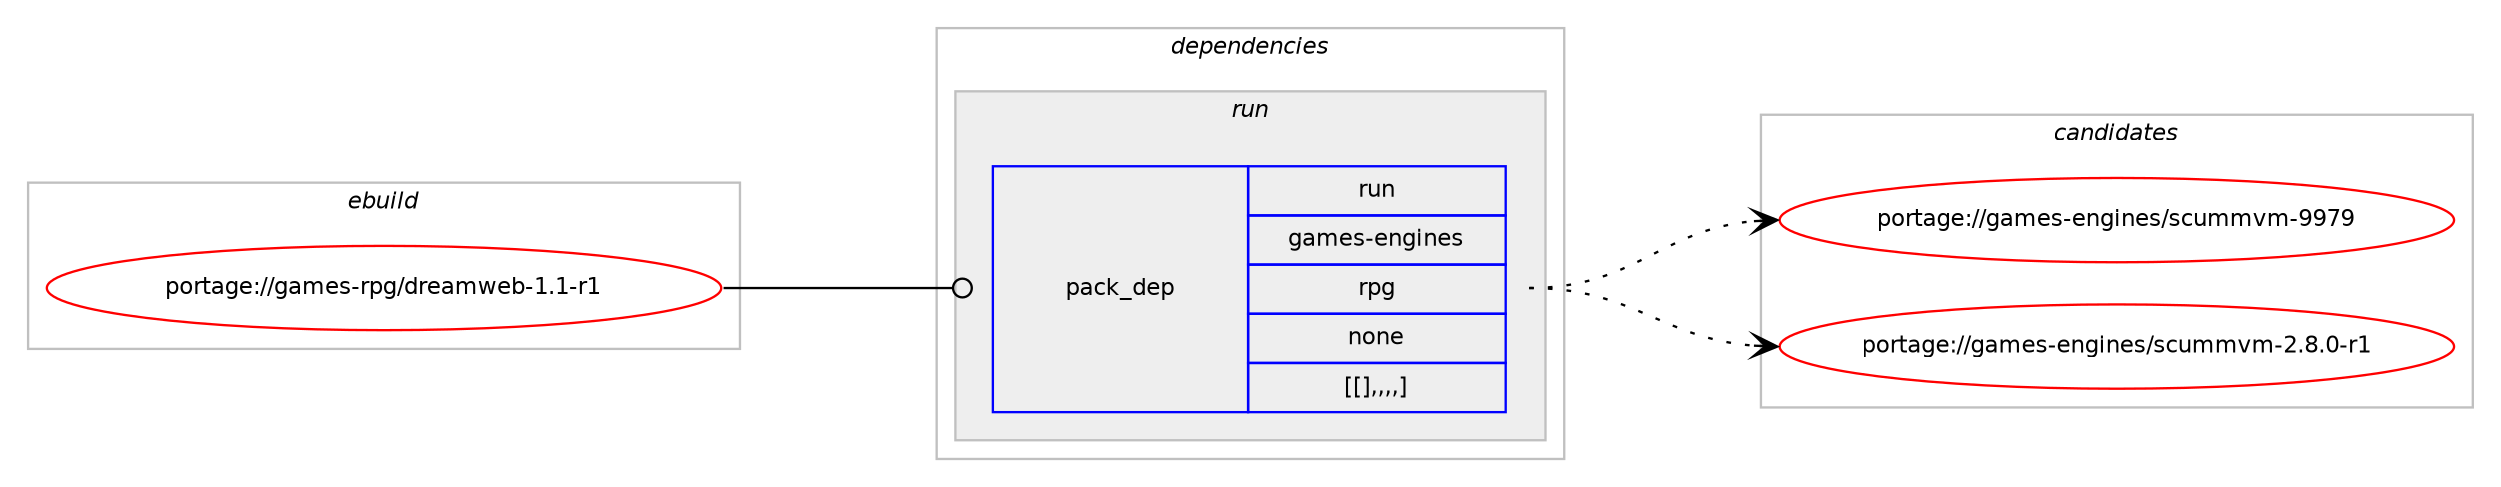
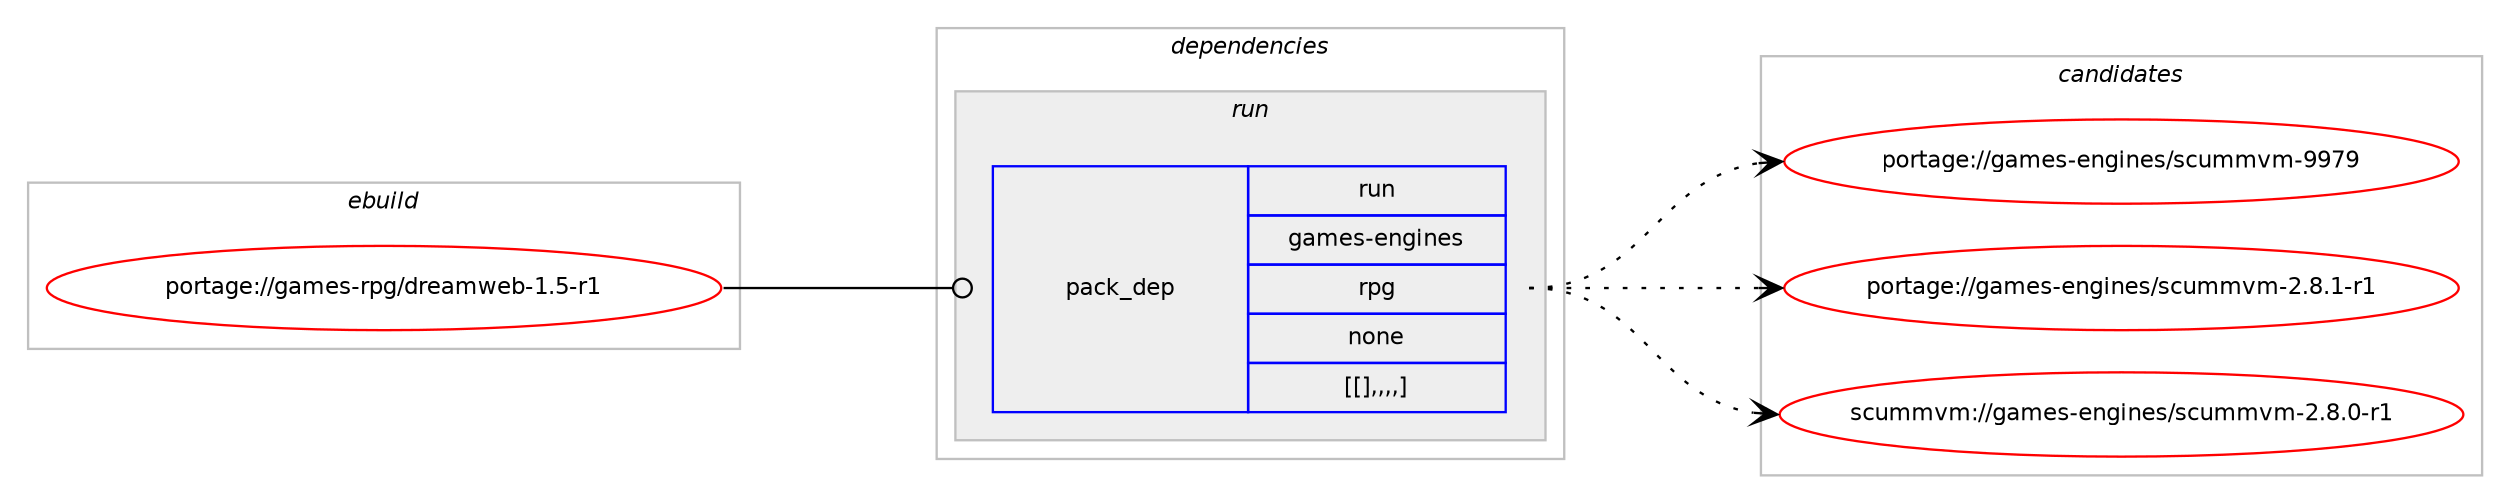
  digraph {
    compound=true
    concentrate=true
    fontname=Helvetica
    fontsize=10
    newrank=true
    rankdir=LR
    ranksep=1.5
    node [color=red fontname=Helvetica fontsize=10]
    edge [arrowhead=vee headport=w style=dotted tailport=e weight=100]
-   n1 [label="portage://games-rpg/dreamweb-1.1-r1" width=4]
+   n1 [label="portage://games-rpg/dreamweb-1.5-r1" width=4]
    n2 [color=blue label=<<TABLE BORDER="0" CELLBORDER="1" CELLSPACING="0" CELLPADDING="4" WIDTH="220"><TR><TD ROWSPAN="6" CELLPADDING="30">pack_dep</TD></TR><TR><TD WIDTH="110">run</TD></TR><TR><TD>games-engines</TD></TR><TR><TD>rpg</TD></TR><TR><TD>none</TD></TR><TR><TD>[[],,,,]</TD></TR></TABLE>> shape=none]
    n3 [label="portage://games-engines/scummvm-9979" width=4]
-   n5 [label="portage://games-engines/scummvm-2.8.0-r1" width=4]
+   n4 [label="portage://games-engines/scummvm-2.8.1-r1" width=4]
+   n5 [label="scummvm://games-engines/scummvm-2.8.0-r1" width=4]
    subgraph cluster_1 {
      color=gray
      label=<<i>ebuild</i>>
      n1
    }
    subgraph cluster_2 {
      color=gray
      label=<<i>dependencies</i>>
      subgraph cluster_3 {
        color=gray
        fillcolor="#eeeeee"
        label=<<i>compile</i>>
        style=filled
      }
      subgraph cluster_4 {
        color=gray
        fillcolor="#eeeeee"
        label=<<i>compile and run</i>>
        style=filled
      }
      subgraph cluster_5 {
        color=gray
        fillcolor="#eeeeee"
        label=<<i>run</i>>
        style=filled
        subgraph sub_6 {
          color=gray
          fillcolor="#eeeeee"
          label=<<i>run</i>>
          style=filled
          n2
        }
      }
    }
    subgraph cluster_7 {
      color=gray
      label=<<i>candidates</i>>
      rank=same
      subgraph sub_8 {
        color=black
        label=<<i>candidates</i>>
        nodesep=1
        rank=same
        n3
+       n4
        n5
      }
    }
    n1 -> n2 [arrowhead=odot style=solid weight=20]
    n2 -> n3
+   n2 -> n4
    n2 -> n5
  }
